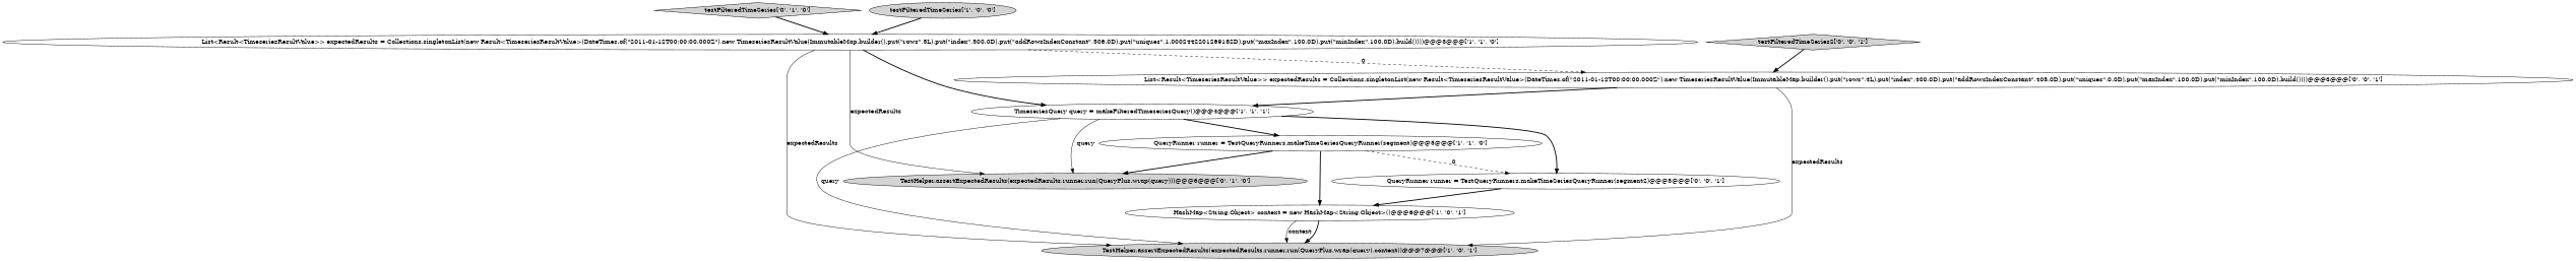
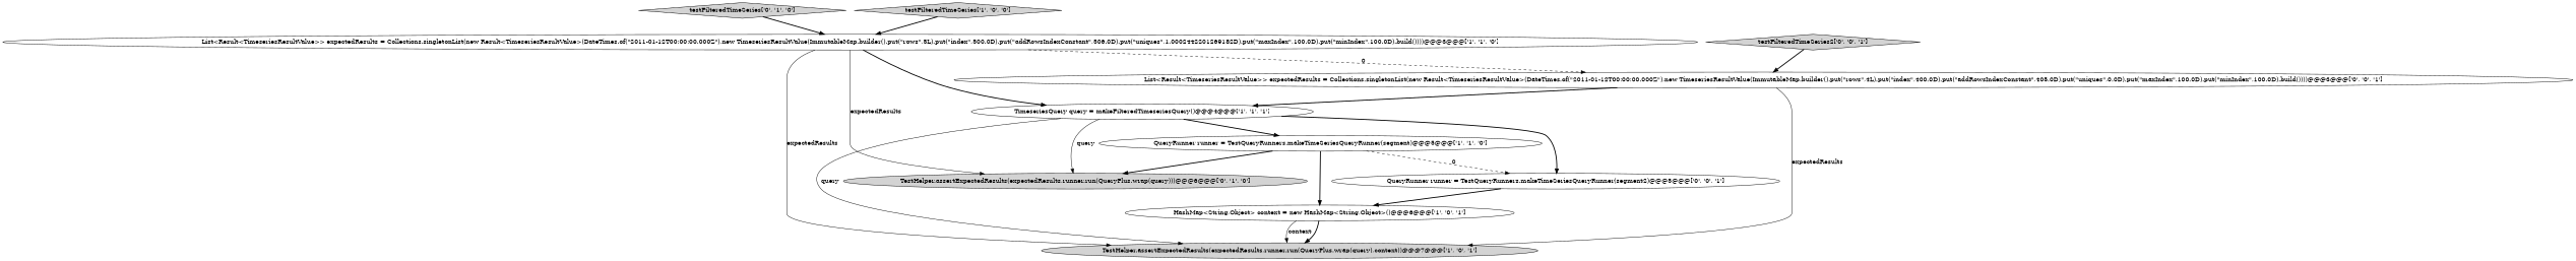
  digraph {
    node [fillcolor=white shape=ellipse style=filled]
    edge [style=bold]
    n1 [label="TimeseriesQuery query = makeFilteredTimeseriesQuery()@@@4@@@['1', '1', '1']"]
    n2 [fillcolor=lightgray label="TestHelper.assertExpectedResults(expectedResults,runner.run(QueryPlus.wrap(query)))@@@6@@@['0', '1', '0']"]
    n3 [label="QueryRunner runner = TestQueryRunners.makeTimeSeriesQueryRunner(segment)@@@5@@@['1', '1', '0']"]
    n4 [fillcolor=lightgray label="TestHelper.assertExpectedResults(expectedResults,runner.run(QueryPlus.wrap(query),context))@@@7@@@['1', '0', '1']"]
    n5 [label="QueryRunner runner = TestQueryRunners.makeTimeSeriesQueryRunner(segment2)@@@5@@@['0', '0', '1']"]
    n6 [fillcolor=lightgray label="testFilteredTimeSeries['0', '1', '0']" shape=diamond]
    n7 [label="List<Result<TimeseriesResultValue>> expectedResults = Collections.singletonList(new Result<TimeseriesResultValue>(DateTimes.of(\"2011-01-12T00:00:00.000Z\"),new TimeseriesResultValue(ImmutableMap.builder().put(\"rows\",5L).put(\"index\",500.0D).put(\"addRowsIndexConstant\",506.0D).put(\"uniques\",1.0002442201269182D).put(\"maxIndex\",100.0D).put(\"minIndex\",100.0D).build())))@@@3@@@['1', '1', '0']"]
    n8 [label="HashMap<String,Object> context = new HashMap<String,Object>()@@@6@@@['1', '0', '1']"]
    n9 [fillcolor=lightgray label="testFilteredTimeSeries2['0', '0', '1']" shape=diamond]
    n10 [label="List<Result<TimeseriesResultValue>> expectedResults = Collections.singletonList(new Result<TimeseriesResultValue>(DateTimes.of(\"2011-01-12T00:00:00.000Z\"),new TimeseriesResultValue(ImmutableMap.builder().put(\"rows\",4L).put(\"index\",400.0D).put(\"addRowsIndexConstant\",405.0D).put(\"uniques\",0.0D).put(\"maxIndex\",100.0D).put(\"minIndex\",100.0D).build())))@@@3@@@['0', '0', '1']"]
-   n11 [fillcolor=lightgray label="testFilteredTimeSeries['1', '0', '0']"]
+   n11 [fillcolor=lightgray label="testFilteredTimeSeries['1', '0', '0']" shape=diamond]
    n1 -> n2 [label=query style=solid]
    n1 -> n3
    n1 -> n4 [label=query style=solid]
    n1 -> n5
    n3 -> n2
    n3 -> n5 [label=0 style=dashed]
    n3 -> n8
    n5 -> n8
    n6 -> n7
    n7 -> n1
    n7 -> n2 [label=expectedResults style=solid]
    n7 -> n4 [label=expectedResults style=solid]
    n7 -> n10 [label=0 style=dashed]
    n8 -> n4
    n8 -> n4 [label=context style=solid]
    n9 -> n10
    n10 -> n1
    n10 -> n4 [label=expectedResults style=solid]
    n11 -> n7
  }
